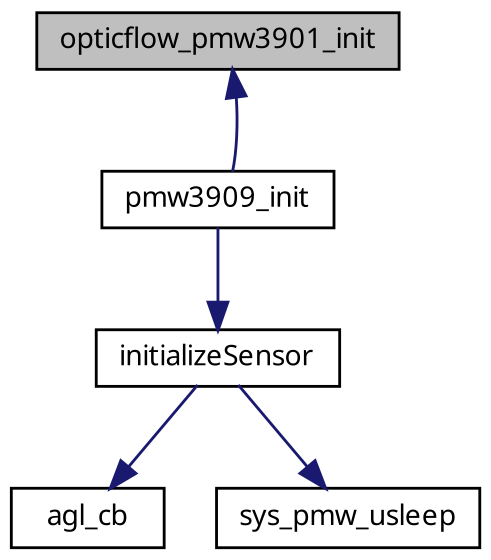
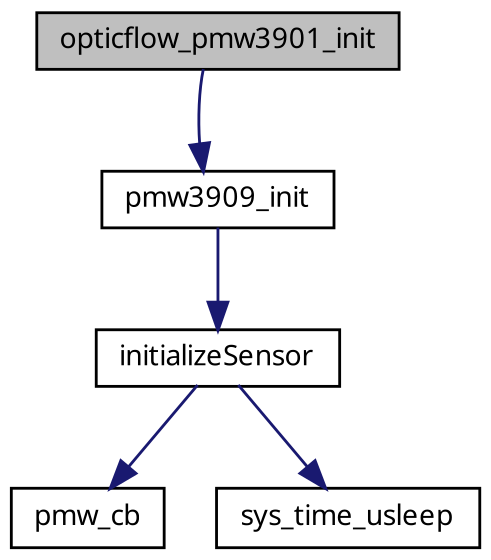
  digraph {
    fontname="Noto Sans"
    rankdir=TB
    node [color=black fillcolor=white fontname="Noto Sans" fontsize=10 shape=record style=filled]
    edge [color=midnightblue fontname="Noto Sans" fontsize=10 labelfontname=FreeSans labelfontsize=10 style=solid]
    n1 [fillcolor=grey75 fontcolor=black height=0.2 label=opticflow_pmw3901_init width=0.4]
    n2 [height=0.2 label=pmw3909_init width=0.4]
-   n3 [height=0.2 label=agl_cb width=0.4]
+   n3 [height=0.2 label=pmw_cb width=0.4]
    n4 [height=0.2 label=initializeSensor width=0.4]
-   n5 [height=0.2 label=sys_pmw_usleep width=0.4]
-   n2 -> n1
+   n5 [height=0.2 label=sys_time_usleep width=0.4]
+   n1 -> n2
    n2 -> n4
    n4 -> n3
    n4 -> n5
  }
